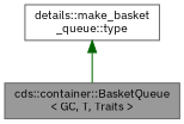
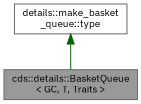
  digraph {
    fontname="IBM Plex Sans"
    node [color=gray40 fontname="IBM Plex Sans" fontsize=10 shape=box style=filled]
-   n1 [fillcolor=grey60 fontcolor=black height=0.2 label="cds::container::BasketQueue\l\< GC, T, Traits \>" width=0.4]
+   n1 [fillcolor=grey60 fontcolor=black height=0.2 label="cds::details::BasketQueue\l\< GC, T, Traits \>" width=0.4]
    n2 [fillcolor=white height=0.2 label="details::make_basket\l_queue::type" width=0.4]
    n2 -> n1 [color=darkgreen dir=back fontname="IBM Plex Sans" fontsize=10 labelfontname=Helvetica labelfontsize=10 style=solid]
  }
